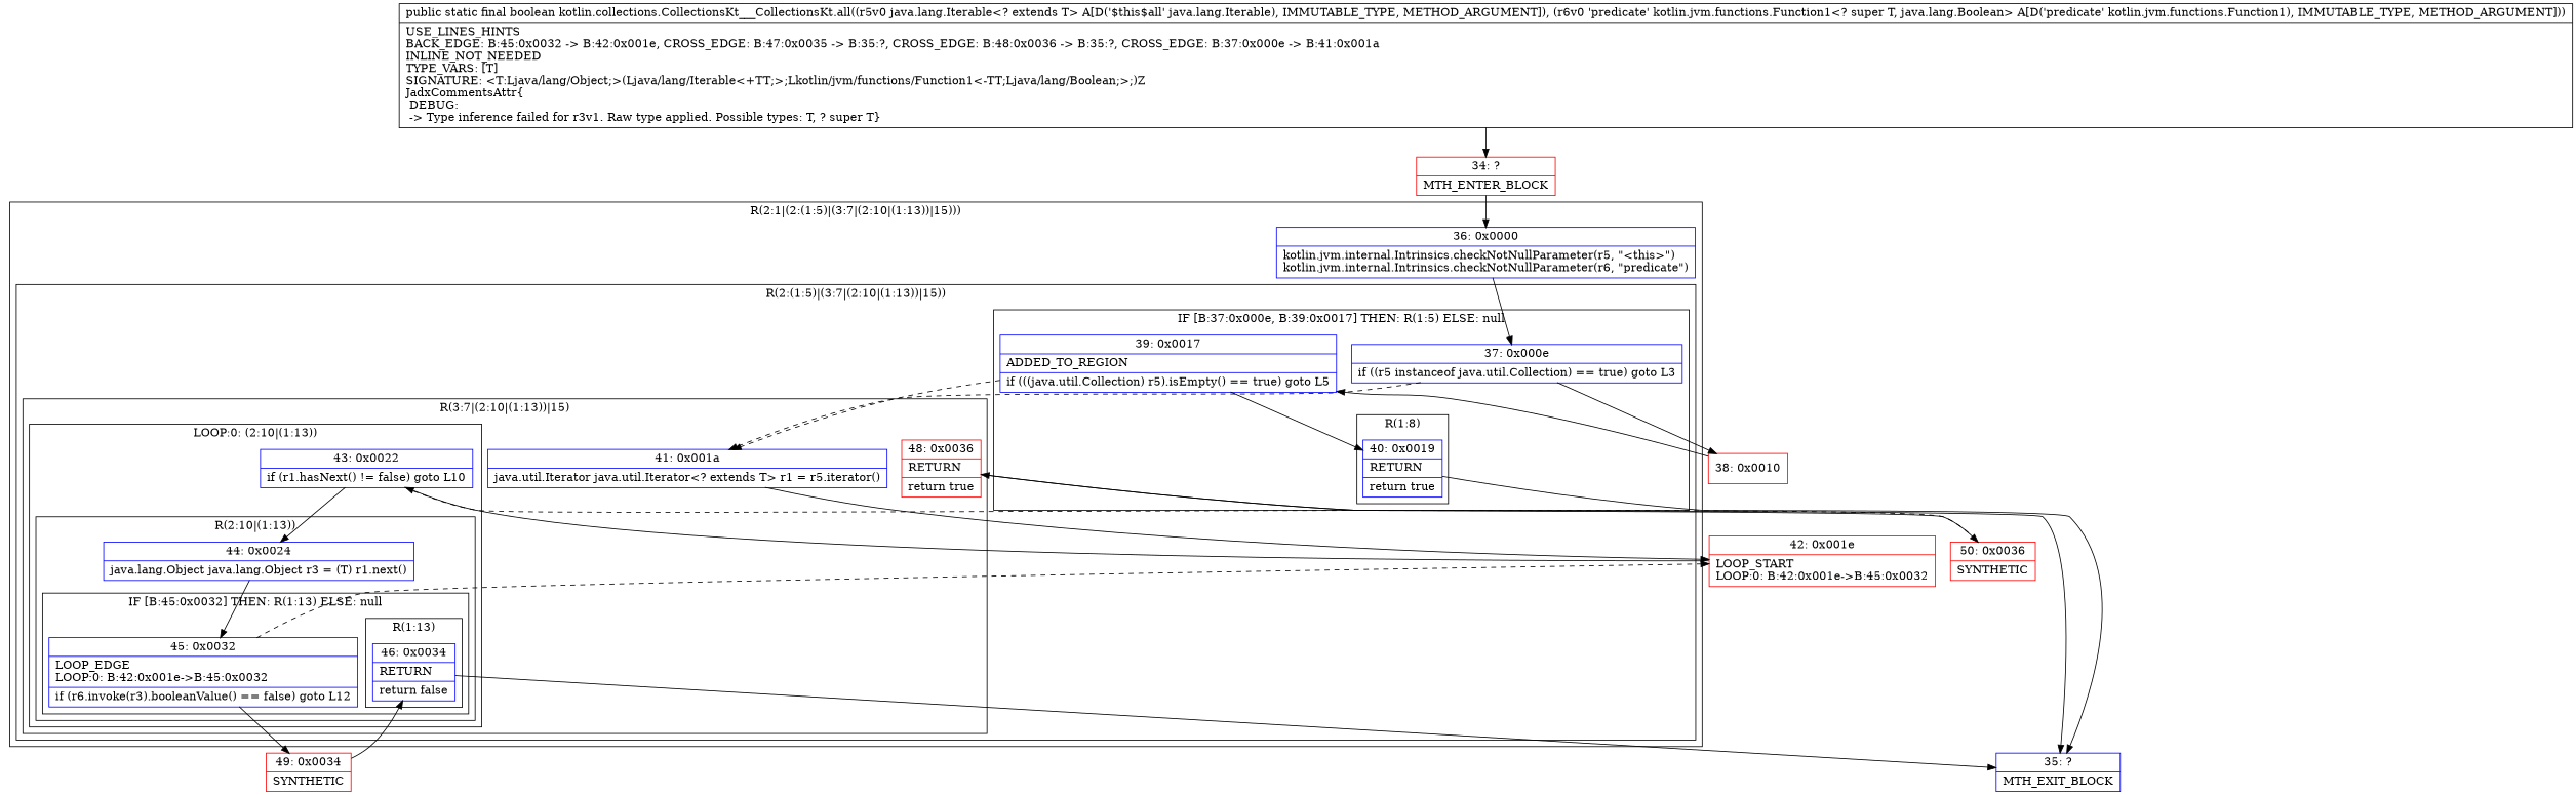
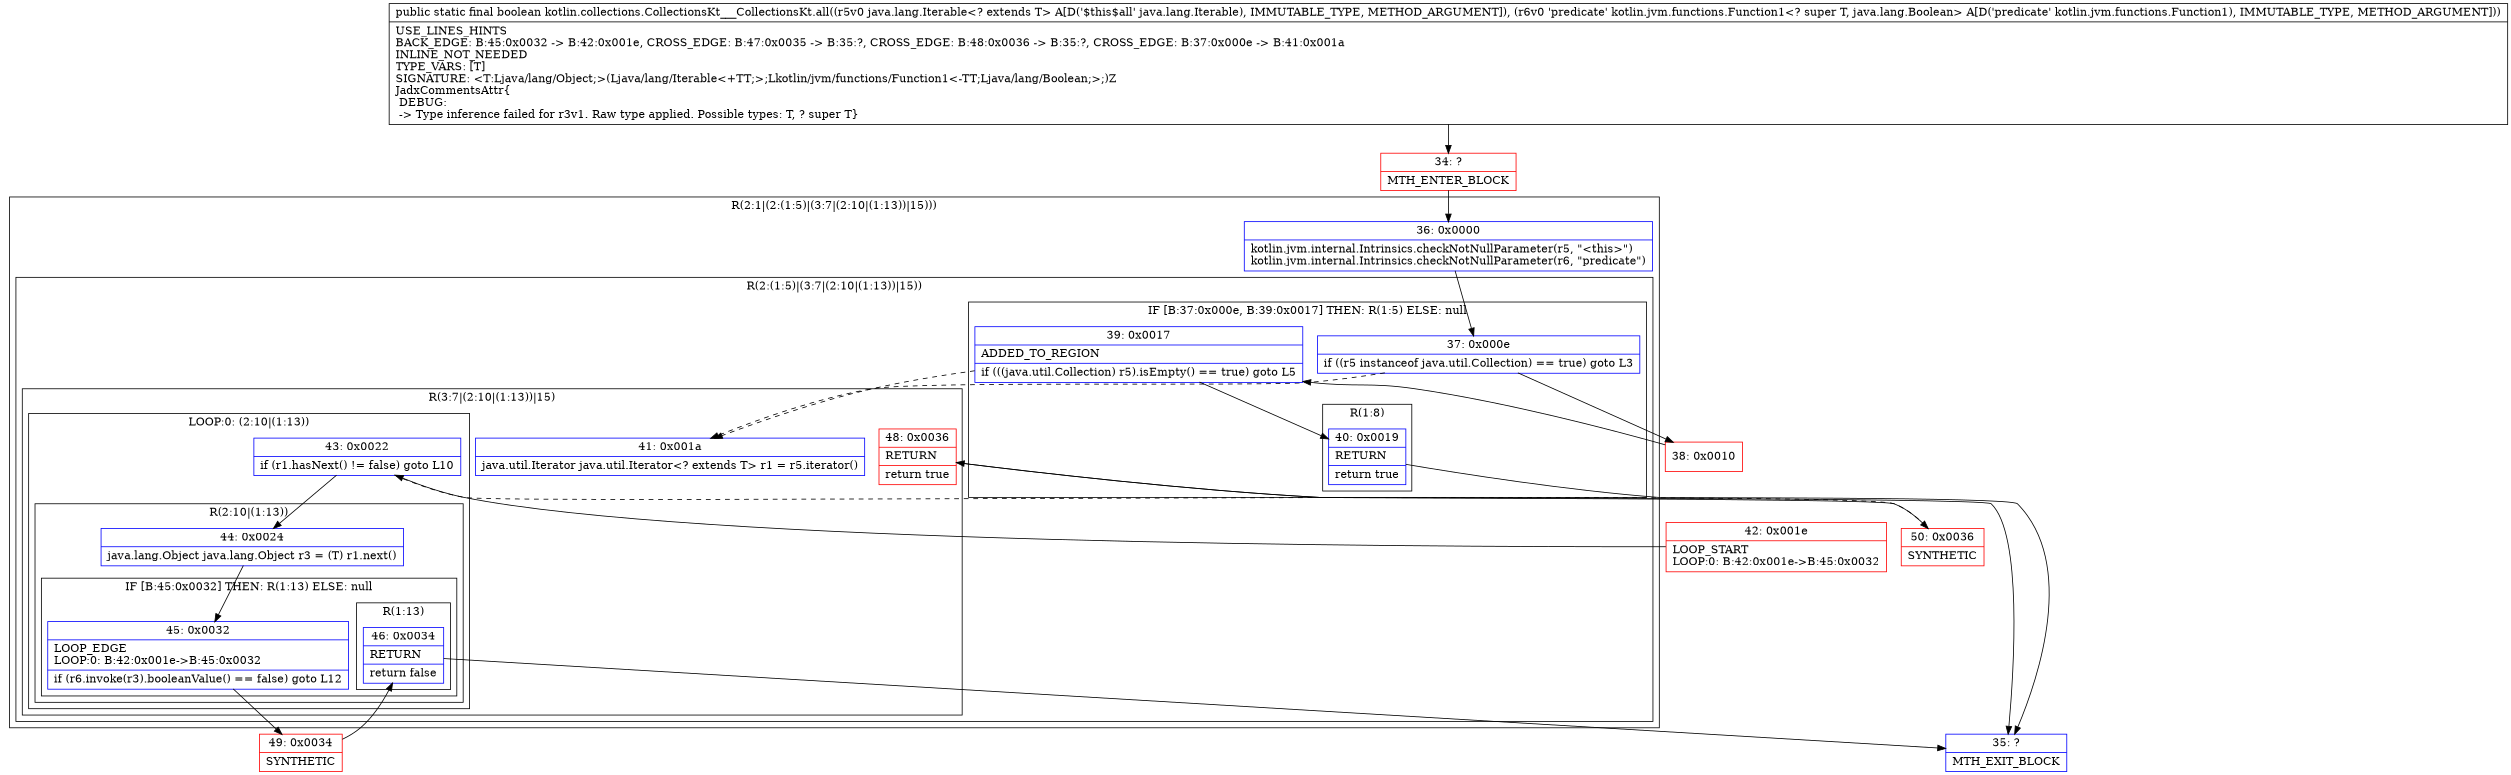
  digraph {
    node [color=blue shape=record]
    n1 [label="{40\:\ 0x0019|RETURN\l|return true\l}"]
    n2 [label="{37\:\ 0x000e|if ((r5 instanceof java.util.Collection) == true) goto L3\l}"]
    n3 [label="{39\:\ 0x0017|ADDED_TO_REGION\l|if (((java.util.Collection) r5).isEmpty() == true) goto L5\l}"]
    n4 [label="{46\:\ 0x0034|RETURN\l|return false\l}"]
    n5 [label="{45\:\ 0x0032|LOOP_EDGE\lLOOP:0: B:42:0x001e\-\>B:45:0x0032\l|if (r6.invoke(r3).booleanValue() == false) goto L12\l}"]
    n6 [label="{44\:\ 0x0024|java.lang.Object java.lang.Object r3 = (T) r1.next()\l}"]
    n7 [label="{43\:\ 0x0022|if (r1.hasNext() != false) goto L10\l}"]
    n8 [label="{41\:\ 0x001a|java.util.Iterator java.util.Iterator\<? extends T\> r1 = r5.iterator()\l}"]
    n9 [color=red label="{48\:\ 0x0036|RETURN\l|return true\l}"]
    n10 [label="{36\:\ 0x0000|kotlin.jvm.internal.Intrinsics.checkNotNullParameter(r5, \"\<this\>\")\lkotlin.jvm.internal.Intrinsics.checkNotNullParameter(r6, \"predicate\")\l}"]
    n11 [label="{35\:\ ?|MTH_EXIT_BLOCK\l}"]
    n12 [color=red label="{38\:\ 0x0010}"]
    n13 [color=red label="{42\:\ 0x001e|LOOP_START\lLOOP:0: B:42:0x001e\-\>B:45:0x0032\l}"]
    n14 [color=red label="{49\:\ 0x0034|SYNTHETIC\l}"]
    n15 [color=red label="{50\:\ 0x0036|SYNTHETIC\l}"]
    n16 [color=red label="{34\:\ ?|MTH_ENTER_BLOCK\l}"]
    n17 [label="{public static final boolean kotlin.collections.CollectionsKt___CollectionsKt.all((r5v0 java.lang.Iterable\<? extends T\> A[D('$this$all' java.lang.Iterable), IMMUTABLE_TYPE, METHOD_ARGUMENT]), (r6v0 'predicate' kotlin.jvm.functions.Function1\<? super T, java.lang.Boolean\> A[D('predicate' kotlin.jvm.functions.Function1), IMMUTABLE_TYPE, METHOD_ARGUMENT]))  | USE_LINES_HINTS\lBACK_EDGE: B:45:0x0032 \-\> B:42:0x001e, CROSS_EDGE: B:47:0x0035 \-\> B:35:?, CROSS_EDGE: B:48:0x0036 \-\> B:35:?, CROSS_EDGE: B:37:0x000e \-\> B:41:0x001a\lINLINE_NOT_NEEDED\lTYPE_VARS: [T]\lSIGNATURE: \<T:Ljava\/lang\/Object;\>(Ljava\/lang\/Iterable\<+TT;\>;Lkotlin\/jvm\/functions\/Function1\<\-TT;Ljava\/lang\/Boolean;\>;)Z\lJadxCommentsAttr\{\l DEBUG: \l \-\> Type inference failed for r3v1. Raw type applied. Possible types: T, ? super T\}\l}" color=""]
    subgraph cluster_1 {
      label="R(2:1|(2:(1:5)|(3:7|(2:10|(1:13))|15)))"
      n10
      subgraph cluster_2 {
        label="R(2:(1:5)|(3:7|(2:10|(1:13))|15))"
        subgraph cluster_3 {
          label="IF [B:37:0x000e, B:39:0x0017] THEN: R(1:5) ELSE: null"
          n2
          n3
          subgraph cluster_4 {
            label="R(1:8)"
            n1
          }
        }
        subgraph cluster_5 {
          label="R(3:7|(2:10|(1:13))|15)"
          n8
          n9
          subgraph cluster_6 {
            label="LOOP:0: (2:10|(1:13))"
            n7
            subgraph cluster_7 {
              label="R(2:10|(1:13))"
              n6
              subgraph cluster_8 {
                label="IF [B:45:0x0032] THEN: R(1:13) ELSE: null"
                n5
                subgraph cluster_9 {
                  label="R(1:13)"
                  n4
                }
              }
            }
          }
        }
      }
    }
    n1 -> n11
    n2 -> n8 [style=dashed]
    n2 -> n12
    n3 -> n1
    n3 -> n8 [style=dashed]
    n4 -> n11
-   n5 -> n13 [style=dashed]
    n5 -> n14
    n6 -> n5
    n7 -> n6
    n7 -> n15 [style=dashed]
-   n8 -> n13
    n9 -> n11
    n10 -> n2
    n12 -> n3
    n13 -> n7
    n14 -> n4
    n15 -> n9
    n16 -> n10
    n17 -> n16
  }
